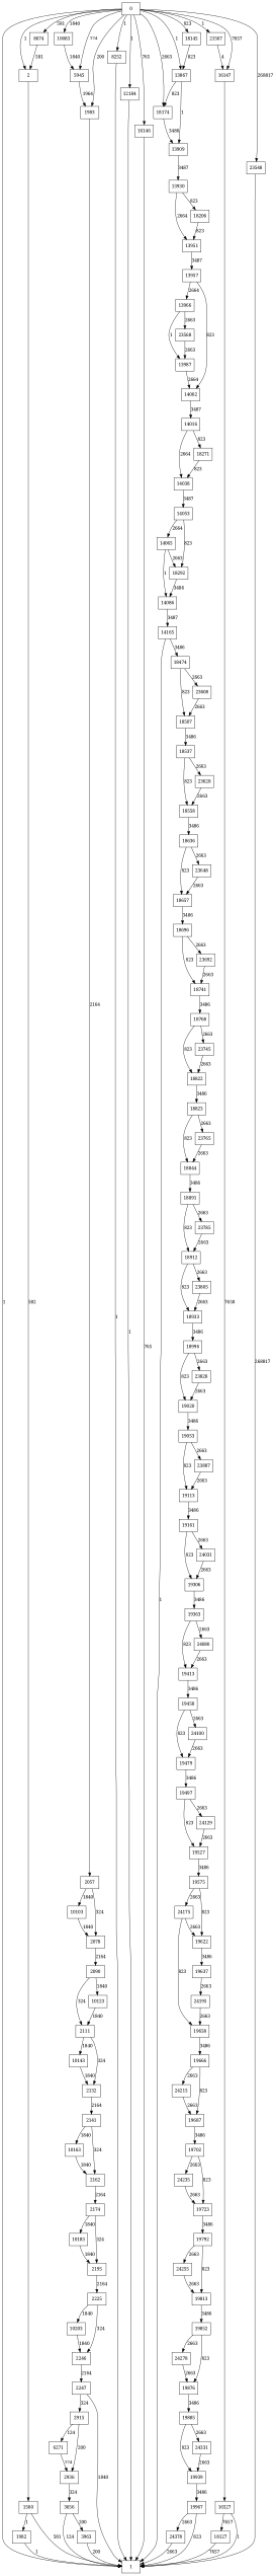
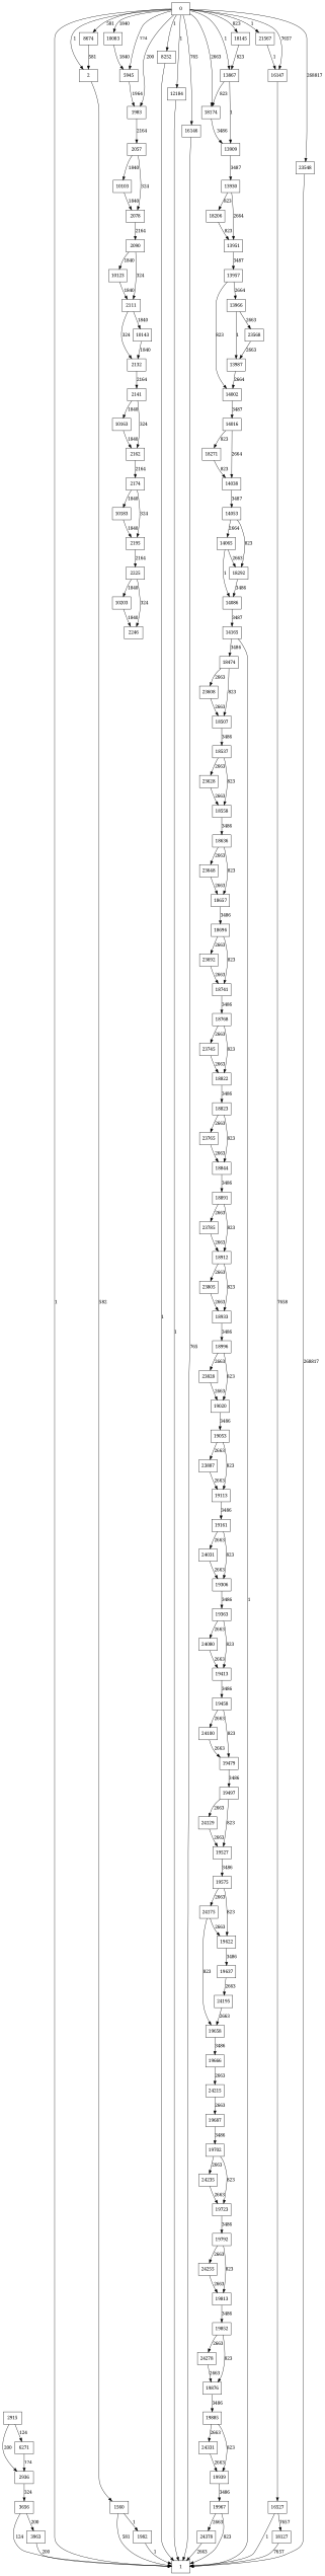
  digraph {
    fontname="Noto Serif"
    rankdir=TB
    node [fontname="Noto Serif" shape=rectangle]
    edge [fontname="Noto Serif"]
    2
    1560
    1
    1982
    1983
    2057
    2078
    10103
    2090
    2111
    10123
    2132
    10143
    2141
    2162
    10163
    2174
    2195
    10183
    2225
    2246
    10203
-   2247
    2915
    2936
    6271
    3656
    3963
    5945
    8252
    8674
    10083
    12184
    13867
    13909
    18174
    13930
    13951
    18206
    13957
    13966
    14002
    13987
    23568
    14016
    14038
    18271
    14053
    14065
    18292
    14086
    14165
    18474
    18507
    23608
    18537
    16146
    16147
    16527
    18127
    18145
    18558
    23628
    18636
    18657
    23648
    18696
    18741
    23692
    18768
    18822
    23745
    18823
    18844
    23765
    18891
    18912
    23785
    18933
    23805
    18996
    19020
    23828
    19053
    19113
    23887
    19161
    19306
    24031
    19363
    19413
    24080
    19458
    19479
    24100
    19497
    19527
    24129
    19575
    19622
    24175
    19637
    19658
    24195
    19666
    19687
    24215
    19702
    19723
    24235
    19792
    19813
    24255
    19852
    19876
    24278
    19885
    19939
    24331
    19967
    24378
    21567
    23548
    0
    2 -> 1560 [label=582]
    1560 -> 1 [label=581]
    1560 -> 1982 [label=1]
    1982 -> 1 [label=1]
    1983 -> 2057 [label=2164]
    2057 -> 2078 [label=324]
    2057 -> 10103 [label=1840]
    2078 -> 2090 [label=2164]
    10103 -> 2078 [label=1840]
    2090 -> 2111 [label=324]
    2090 -> 10123 [label=1840]
    2111 -> 2132 [label=324]
    2111 -> 10143 [label=1840]
    10123 -> 2111 [label=1840]
    2132 -> 2141 [label=2164]
    10143 -> 2132 [label=1840]
    2141 -> 2162 [label=324]
    2141 -> 10163 [label=1840]
    2162 -> 2174 [label=2164]
    10163 -> 2162 [label=1840]
    2174 -> 2195 [label=324]
    2174 -> 10183 [label=1840]
    2195 -> 2225 [label=2164]
    10183 -> 2195 [label=1840]
    2225 -> 2246 [label=324]
    2225 -> 10203 [label=1840]
-   2246 -> 2247 [label=2164]
    10203 -> 2246 [label=1840]
-   2247 -> 1 [label=1840]
-   2247 -> 2915 [label=324]
    2915 -> 2936 [label=200]
    2915 -> 6271 [label=124]
    2936 -> 3656 [label=324]
    6271 -> 2936 [label=124]
    3656 -> 1 [label=124]
    3656 -> 3963 [label=200]
    3963 -> 1 [label=200]
    5945 -> 1983 [label=1964]
    8252 -> 1 [label=1]
    8674 -> 2 [label=581]
    10083 -> 5945 [label=1840]
    12184 -> 1 [label=1]
    13867 -> 13909 [label=1]
    13867 -> 18174 [label=823]
    13909 -> 13930 [label=3487]
    18174 -> 13909 [label=3486]
    13930 -> 13951 [label=2664]
    13930 -> 18206 [label=823]
    13951 -> 13957 [label=3487]
    18206 -> 13951 [label=823]
    13957 -> 13966 [label=2664]
    13957 -> 14002 [label=823]
    13966 -> 13987 [label=1]
    13966 -> 23568 [label=2663]
    14002 -> 14016 [label=3487]
    13987 -> 14002 [label=2664]
    23568 -> 13987 [label=2663]
    14016 -> 14038 [label=2664]
    14016 -> 18271 [label=823]
    14038 -> 14053 [label=3487]
    18271 -> 14038 [label=823]
    14053 -> 14065 [label=2664]
    14053 -> 18292 [label=823]
    14065 -> 18292 [label=2663]
    14065 -> 14086 [label=1]
    18292 -> 14086 [label=3486]
    14086 -> 14165 [label=3487]
    14165 -> 1 [label=1]
    14165 -> 18474 [label=3486]
    18474 -> 18507 [label=823]
    18474 -> 23608 [label=2663]
    18507 -> 18537 [label=3486]
    23608 -> 18507 [label=2663]
    18537 -> 18558 [label=823]
    18537 -> 23628 [label=2663]
    16146 -> 1 [label=765]
    16147 -> 16527 [label=7658]
    16527 -> 1 [label=1]
    16527 -> 18127 [label=7657]
    18127 -> 1 [label=7657]
    18145 -> 13867 [label=823]
    18558 -> 18636 [label=3486]
    23628 -> 18558 [label=2663]
    18636 -> 18657 [label=823]
    18636 -> 23648 [label=2663]
    18657 -> 18696 [label=3486]
    23648 -> 18657 [label=2663]
    18696 -> 18741 [label=823]
    18696 -> 23692 [label=2663]
    18741 -> 18768 [label=3486]
    23692 -> 18741 [label=2663]
    18768 -> 18822 [label=823]
    18768 -> 23745 [label=2663]
    18822 -> 18823 [label=3486]
    23745 -> 18822 [label=2663]
    18823 -> 18844 [label=823]
    18823 -> 23765 [label=2663]
    18844 -> 18891 [label=3486]
    23765 -> 18844 [label=2663]
    18891 -> 18912 [label=823]
    18891 -> 23785 [label=2663]
    18912 -> 18933 [label=823]
    18912 -> 23805 [label=2663]
    23785 -> 18912 [label=2663]
    18933 -> 18996 [label=3486]
    23805 -> 18933 [label=2663]
    18996 -> 19020 [label=823]
    18996 -> 23828 [label=2663]
    19020 -> 19053 [label=3486]
    23828 -> 19020 [label=2663]
    19053 -> 19113 [label=823]
    19053 -> 23887 [label=2663]
    19113 -> 19161 [label=3486]
    23887 -> 19113 [label=2663]
    19161 -> 19306 [label=823]
    19161 -> 24031 [label=2663]
    19306 -> 19363 [label=3486]
    24031 -> 19306 [label=2663]
    19363 -> 19413 [label=823]
    19363 -> 24080 [label=2663]
    19413 -> 19458 [label=3486]
    24080 -> 19413 [label=2663]
    19458 -> 19479 [label=823]
    19458 -> 24100 [label=2663]
    19479 -> 19497 [label=3486]
    24100 -> 19479 [label=2663]
    19497 -> 19527 [label=823]
    19497 -> 24129 [label=2663]
    19527 -> 19575 [label=3486]
    24129 -> 19527 [label=2663]
    19575 -> 19622 [label=823]
    19575 -> 24175 [label=2663]
    19622 -> 19637 [label=3486]
    24175 -> 19622 [label=2663]
    24175 -> 19658 [label=823]
    19637 -> 24195 [label=2663]
    19658 -> 19666 [label=3486]
    24195 -> 19658 [label=2663]
-   19666 -> 19687 [label=823]
    19666 -> 24215 [label=2663]
    19687 -> 19702 [label=3486]
    24215 -> 19687 [label=2663]
    19702 -> 19723 [label=823]
    19702 -> 24235 [label=2663]
    19723 -> 19792 [label=3486]
    24235 -> 19723 [label=2663]
    19792 -> 19813 [label=823]
    19792 -> 24255 [label=2663]
    19813 -> 19852 [label=3486]
    24255 -> 19813 [label=2663]
    19852 -> 19876 [label=823]
    19852 -> 24278 [label=2663]
    19876 -> 19885 [label=3486]
    24278 -> 19876 [label=2663]
    19885 -> 19939 [label=823]
    19885 -> 24331 [label=2663]
    19939 -> 19967 [label=3486]
    24331 -> 19939 [label=2663]
    19967 -> 1 [label=823]
    19967 -> 24378 [label=2663]
    24378 -> 1 [label=2663]
-   21567 -> 16147 [label=4]
+   21567 -> 16147 [label=1]
    23548 -> 1 [label=268817]
    0 -> 2 [label=1]
    0 -> 1 [label=1]
    0 -> 1983 [label=200]
    0 -> 5945 [label=124]
    0 -> 8252 [label=1]
    0 -> 8674 [label=581]
    0 -> 10083 [label=1840]
    0 -> 12184 [label=1]
    0 -> 13867 [label=1]
    0 -> 18174 [label=2663]
    0 -> 16146 [label=765]
    0 -> 16147 [label=7657]
    0 -> 18145 [label=823]
    0 -> 21567 [label=1]
    0 -> 23548 [label=268817]
  }
